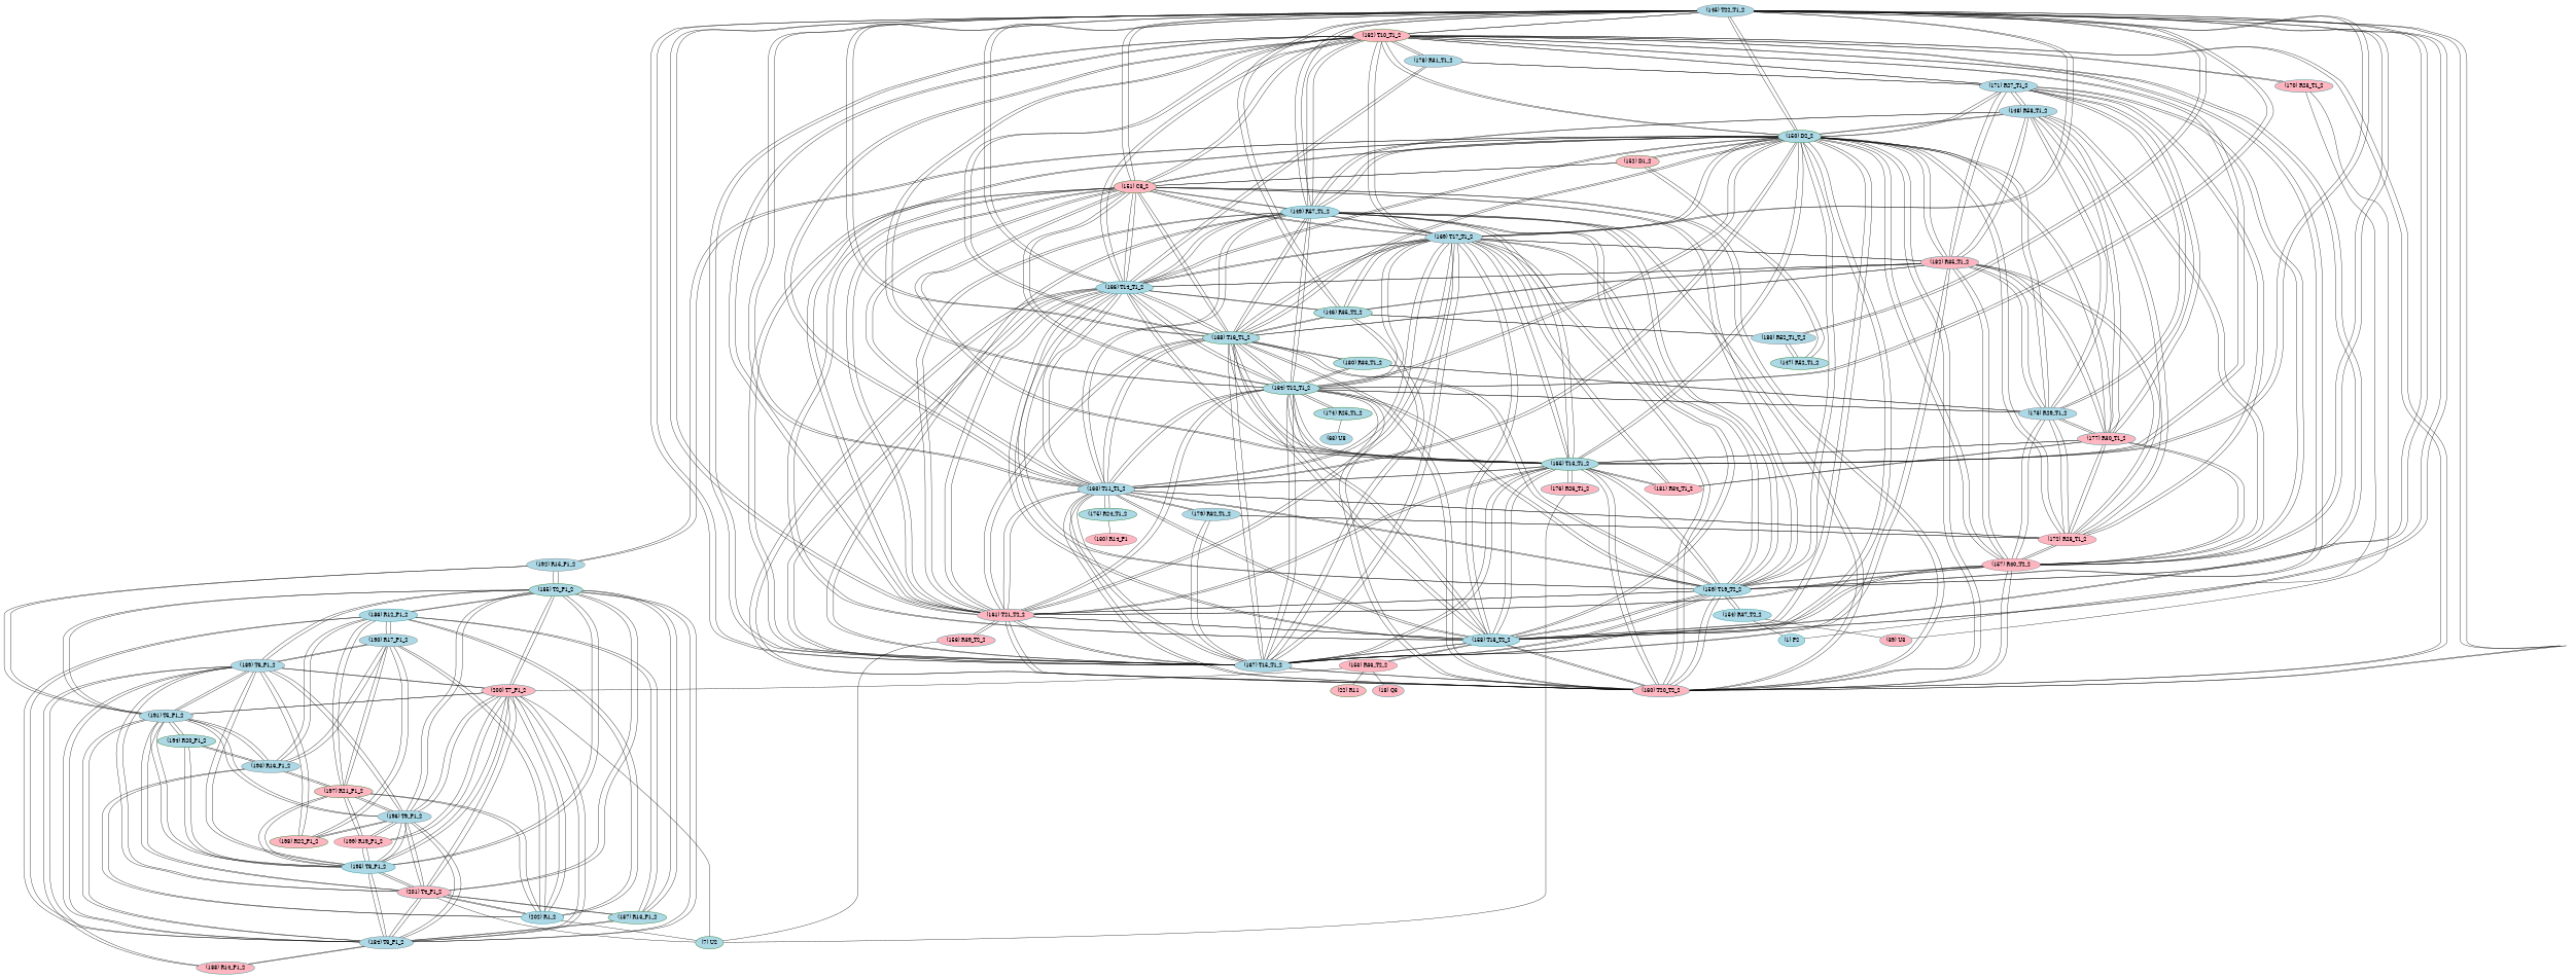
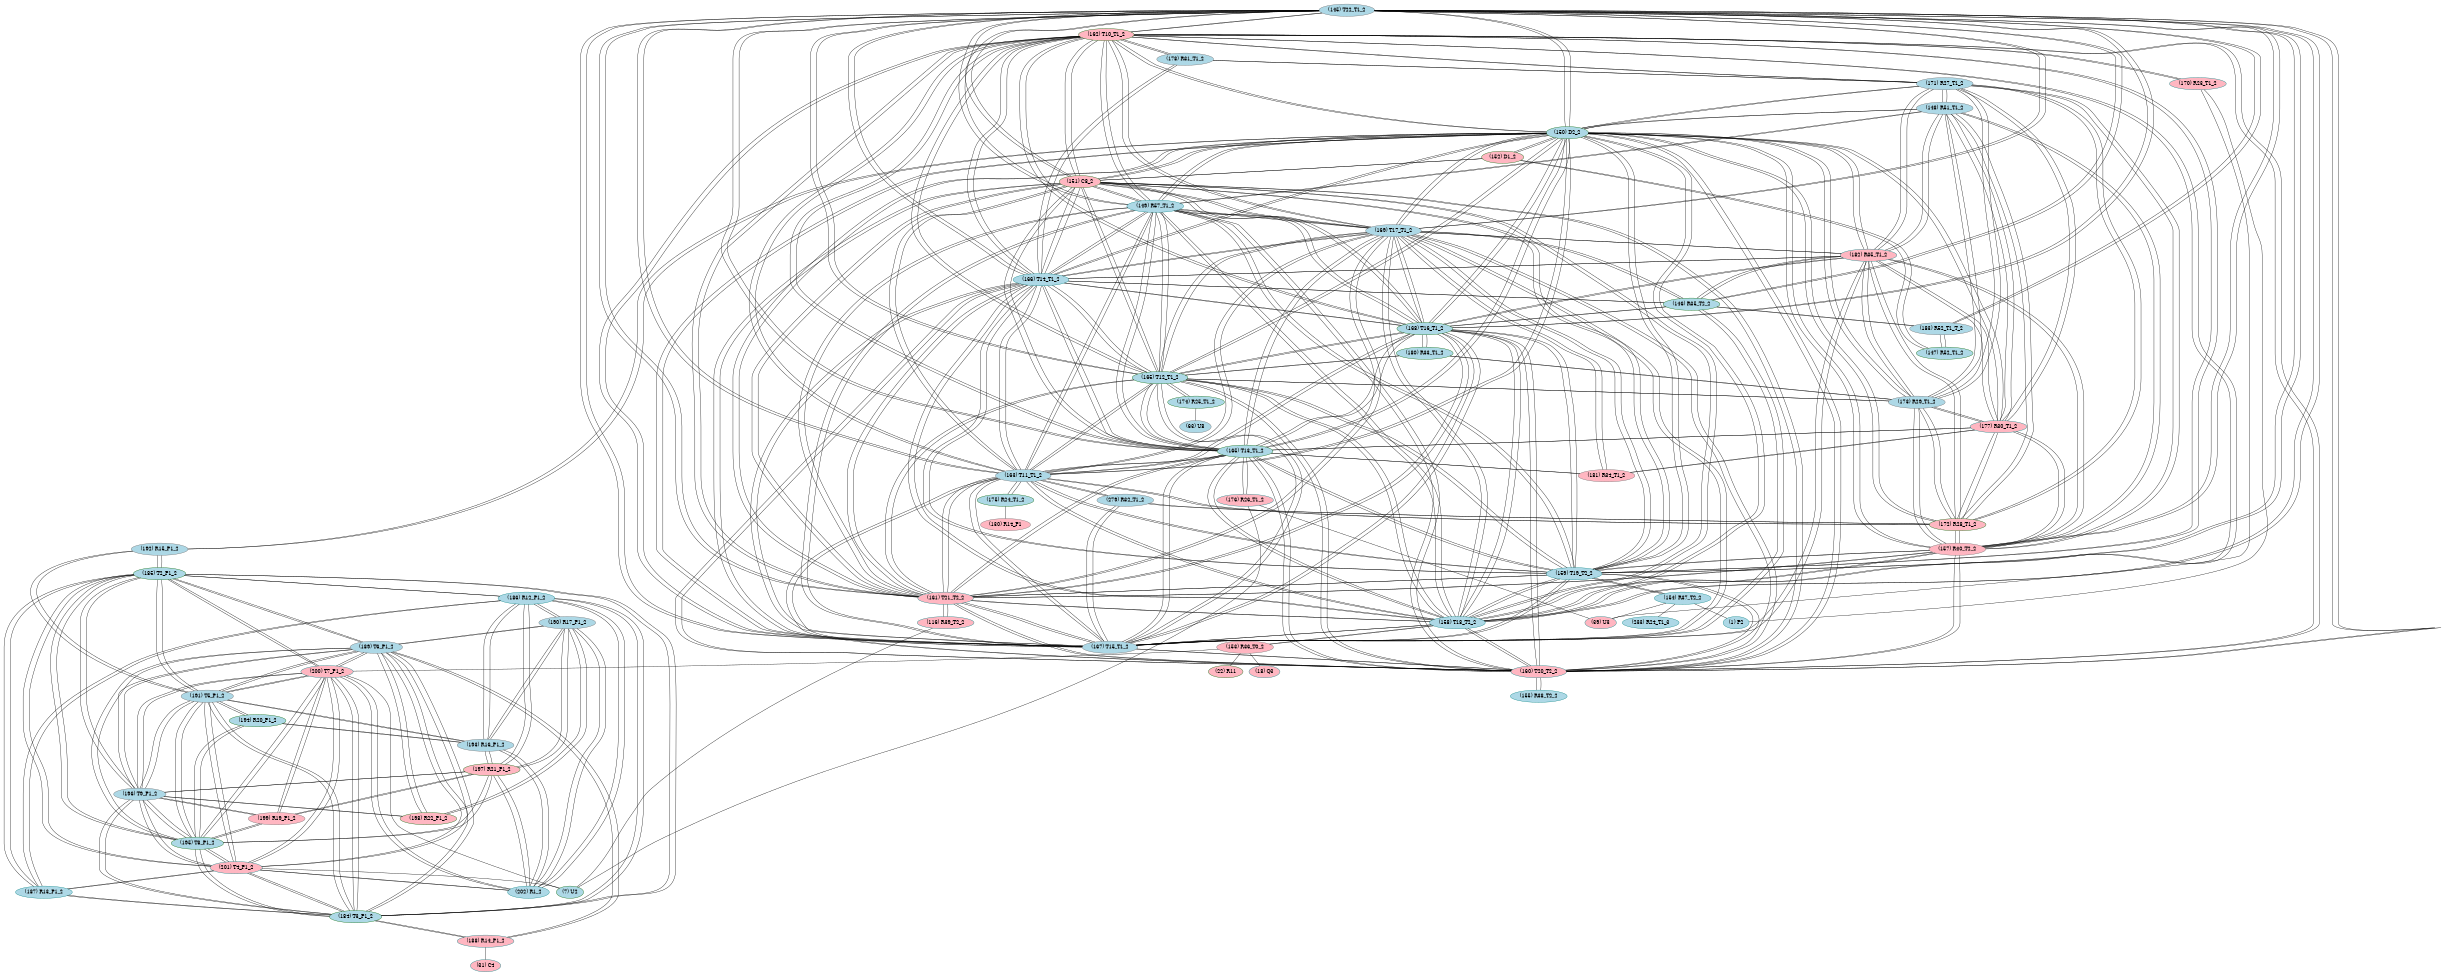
  graph {
    node [color=gray40 fillcolor=lightblue style=filled]
    n1 [label="(145) T22_T1_2"]
    n2 [color=darkgreen fillcolor=lightpink label="(162) T10_T1_2"]
    n3 [label="(163) T11_T1_2"]
-   n4 [color=darkgreen label="(164) T12_T1_2"]
+   n4 [color=darkgreen label="(165) T12_T1_2"]
    n5 [color=darkgreen label="(165) T13_T1_2"]
    n6 [color=teal fillcolor=lightpink label="(160) T20_T2_2"]
    n7 [color=teal label="(166) T14_T1_2"]
    n8 [label="(167) T15_T1_2"]
    n9 [color=teal label="(158) T18_T2_2"]
    n10 [color=teal fillcolor=lightpink label="(161) T21_T2_2"]
    n11 [color=teal label="(159) T19_T2_2"]
    n12 [color=darkgreen fillcolor=lightpink label="(151) C8_2"]
    n13 [color=darkgreen label="(168) T16_T1_2"]
    n14 [label="(169) T17_T1_2"]
    n15 [color=darkgreen label="(150) D2_2"]
    n16 [color=teal label="(149) R57_T1_2"]
    n17 [color=darkgreen label="(146) R35_T2_2"]
    n18 [label="(183) R52_T1_T_2"]
    n19 [fillcolor=lightpink label="(157) R40_T2_2"]
    n20 [label="(171) R27_T1_2"]
    n21 [color=teal fillcolor=lightpink label="(170) R23_T1_2"]
    n22 [label="(178) R31_T1_2"]
-   n23 [fillcolor=lightpink label="(172) R28_T1_2"]
+   n23 [color=darkgreen fillcolor=lightpink label="(172) R28_T1_2"]
    n24 [color=darkgreen label="(175) R24_T1_2"]
-   n25 [label="(179) R32_T1_2"]
+   n25 [label="(279) R32_T1_2"]
    n26 [label="(173) R29_T1_2"]
    n27 [color=darkgreen label="(180) R33_T1_2"]
    n28 [color=darkgreen label="(174) R25_T1_2"]
    n29 [color=teal fillcolor=lightpink label="(177) R30_T1_2"]
    n30 [fillcolor=lightpink label="(181) R34_T1_2"]
    n31 [color=teal fillcolor=lightpink label="(176) R26_T1_2"]
+   n32 [color=teal label="(155) R38_T2_2"]
    n33 [color=teal fillcolor=lightpink label="(182) R35_T1_2"]
-   n34 [fillcolor=lightpink label="(153) R36_T2_2"]
-   n35 [color=teal fillcolor=lightpink label="(156) R39_T2_2"]
+   n34 [fillcolor=lightpink label="(153) R36_T0_2"]
+   n35 [color=teal fillcolor=lightpink label="(116) R39_T2_2"]
    n36 [color=teal label="(154) R37_T2_2"]
    n37 [color=darkgreen fillcolor=lightpink label="(152) D1_2"]
-   n38 [label="(148) R58_T1_2"]
+   n38 [label="(148) R51_T1_2"]
    n39 [label="(192) R15_P1_2"]
    n40 [color=darkgreen label="(147) R52_T1_2"]
    n41 [color=teal label="(1) P2"]
    n42 [color=teal fillcolor=lightpink label="(39) U3"]
    n43 [fillcolor=lightpink label="(130) R14_P1"]
    n44 [label="(63) U8"]
    n45 [color=darkgreen label="(7) U2"]
    n46 [color=teal fillcolor=lightpink label="(18) Q3"]
    n47 [color=darkgreen fillcolor=lightpink label="(22) R11"]
    n48 [color=teal fillcolor=lightpink label="(200) T7_P1_2"]
+   n49 [color=teal label="(233) R24_T1_3"]
    n50 [label="(191) T5_P1_2"]
    n51 [color=darkgreen label="(185) T2_P1_2"]
-   n52 [label="(184) T3_P1_2"]
+   n52 [color=darkgreen label="(184) T3_P1_2"]
    n53 [color=teal fillcolor=lightpink label="(201) T4_P1_2"]
    n54 [label="(196) T9_P1_2"]
-   n55 [color=teal label="(195) T8_P1_2"]
+   n55 [color=darkgreen label="(195) T8_P1_2"]
    n56 [label="(189) T6_P1_2"]
    n57 [label="(193) R16_P1_2"]
    n58 [color=darkgreen label="(194) R20_P1_2"]
-   n59 [color=darkgreen label="(187) R13_P1_2"]
+   n59 [color=teal label="(187) R13_P1_2"]
    n60 [color=teal label="(186) R12_P1_2"]
    n61 [color=teal fillcolor=lightpink label="(188) R14_P1_2"]
    n62 [color=teal label="(202) R1_2"]
    n63 [fillcolor=lightpink label="(199) R19_P1_2"]
    n64 [color=darkgreen fillcolor=lightpink label="(197) R21_P1_2"]
    n65 [color=darkgreen fillcolor=lightpink label="(198) R22_P1_2"]
    n66 [label="(190) R17_P1_2"]
+   n67 [color=teal fillcolor=lightpink label="(31) C4"]
    n1 -- n2
    n1 -- n3
    n1 -- n4
    n1 -- n5
    n1 -- n6
    n1 -- n7
    n1 -- n8
    n1 -- n9
    n1 -- n10
    n1 -- n11
    n1 -- n12
    n1 -- n13
    n1 -- n14
    n1 -- n15
    n1 -- n16
    n1 -- n17
    n1 -- n18
    n1 -- n19
    n2 -- n1
    n2 -- n3
    n2 -- n4
    n2 -- n5
    n2 -- n6
    n2 -- n7
    n2 -- n8
    n2 -- n9
    n2 -- n10
    n2 -- n11
    n2 -- n12
    n2 -- n13
    n2 -- n14
    n2 -- n15
    n2 -- n16
    n2 -- n20
    n2 -- n21
    n2 -- n22
    n3 -- n1
    n3 -- n2
    n3 -- n4
    n3 -- n5
    n3 -- n6
    n3 -- n7
    n3 -- n8
    n3 -- n9
    n3 -- n10
    n3 -- n11
    n3 -- n12
    n3 -- n13
    n3 -- n14
    n3 -- n15
    n3 -- n16
    n3 -- n23
    n3 -- n24
    n3 -- n25
    n4 -- n1
    n4 -- n2
    n4 -- n3
    n4 -- n5
    n4 -- n6
    n4 -- n7
    n4 -- n8
    n4 -- n9
    n4 -- n10
    n4 -- n11
    n4 -- n12
    n4 -- n13
    n4 -- n14
    n4 -- n15
    n4 -- n16
    n4 -- n26
    n4 -- n27
    n4 -- n28
    n5 -- n1
    n5 -- n2
    n5 -- n3
    n5 -- n4
    n5 -- n6
    n5 -- n7
    n5 -- n8
    n5 -- n9
    n5 -- n10
    n5 -- n11
    n5 -- n12
    n5 -- n13
    n5 -- n14
    n5 -- n15
    n5 -- n16
    n5 -- n29
    n5 -- n30
    n5 -- n31
    n6 -- n1
    n6 -- n2
    n6 -- n3
    n6 -- n4
    n6 -- n5
    n6 -- n7
    n6 -- n8
    n6 -- n9
    n6 -- n10
    n6 -- n11
    n6 -- n12
    n6 -- n13
    n6 -- n14
    n6 -- n15
    n6 -- n16
    n6 -- n19
+   n6 -- n32
    n7 -- n1
    n7 -- n2
    n7 -- n3
    n7 -- n4
    n7 -- n5
    n7 -- n6
    n7 -- n8
    n7 -- n9
    n7 -- n10
    n7 -- n11
    n7 -- n12
    n7 -- n13
    n7 -- n14
    n7 -- n15
    n7 -- n16
    n7 -- n17
    n7 -- n22
    n7 -- n33
    n8 -- n1
    n8 -- n2
    n8 -- n3
    n8 -- n4
    n8 -- n5
    n8 -- n6
    n8 -- n7
    n8 -- n9
    n8 -- n10
    n8 -- n11
    n8 -- n12
    n8 -- n13
    n8 -- n14
    n8 -- n15
    n8 -- n16
    n8 -- n17
    n8 -- n25
    n8 -- n33
    n9 -- n1
    n9 -- n2
    n9 -- n3
    n9 -- n4
    n9 -- n5
    n9 -- n6
    n9 -- n7
    n9 -- n8
    n9 -- n10
    n9 -- n11
    n9 -- n12
    n9 -- n13
    n9 -- n14
    n9 -- n15
    n9 -- n16
    n9 -- n19
    n9 -- n34
    n10 -- n1
    n10 -- n2
    n10 -- n3
    n10 -- n4
    n10 -- n5
    n10 -- n6
    n10 -- n7
    n10 -- n8
    n10 -- n9
    n10 -- n11
    n10 -- n12
    n10 -- n13
    n10 -- n14
    n10 -- n15
    n10 -- n16
    n10 -- n19
    n10 -- n35
    n11 -- n1
    n11 -- n2
    n11 -- n3
    n11 -- n4
    n11 -- n5
    n11 -- n6
    n11 -- n7
    n11 -- n8
    n11 -- n9
    n11 -- n10
    n11 -- n12
    n11 -- n13
    n11 -- n14
    n11 -- n15
    n11 -- n16
    n11 -- n19
    n11 -- n36
    n12 -- n1
    n12 -- n2
    n12 -- n3
    n12 -- n4
    n12 -- n5
    n12 -- n6
    n12 -- n7
    n12 -- n8
    n12 -- n9
    n12 -- n10
    n12 -- n11
    n12 -- n13
    n12 -- n14
    n12 -- n15
    n12 -- n16
    n12 -- n37
    n13 -- n1
    n13 -- n2
    n13 -- n3
    n13 -- n4
    n13 -- n5
    n13 -- n6
    n13 -- n7
    n13 -- n8
    n13 -- n9
    n13 -- n10
    n13 -- n11
    n13 -- n12
    n13 -- n14
    n13 -- n15
    n13 -- n16
    n13 -- n17
    n13 -- n27
    n13 -- n33
    n14 -- n1
    n14 -- n2
    n14 -- n3
    n14 -- n4
    n14 -- n5
    n14 -- n6
    n14 -- n7
    n14 -- n8
    n14 -- n9
    n14 -- n10
    n14 -- n11
    n14 -- n12
    n14 -- n13
    n14 -- n15
    n14 -- n16
    n14 -- n17
    n14 -- n30
    n14 -- n33
    n15 -- n1
    n15 -- n2
    n15 -- n3
    n15 -- n4
    n15 -- n5
    n15 -- n6
    n15 -- n7
    n15 -- n8
    n15 -- n9
    n15 -- n10
    n15 -- n11
    n15 -- n12
    n15 -- n13
    n15 -- n14
    n15 -- n16
    n15 -- n19
    n15 -- n20
    n15 -- n23
    n15 -- n26
    n15 -- n29
    n15 -- n33
    n15 -- n37
    n15 -- n38
    n15 -- n39
    n16 -- n1
    n16 -- n2
    n16 -- n3
    n16 -- n4
    n16 -- n5
    n16 -- n6
    n16 -- n7
    n16 -- n8
    n16 -- n9
    n16 -- n10
    n16 -- n11
    n16 -- n12
    n16 -- n13
    n16 -- n14
    n16 -- n15
    n16 -- n38
    n17 -- n1
    n17 -- n7
    n17 -- n8
    n17 -- n13
    n17 -- n14
    n17 -- n18
    n17 -- n33
    n18 -- n1
    n18 -- n17
    n18 -- n40
    n19 -- n1
    n19 -- n6
    n19 -- n9
    n19 -- n10
    n19 -- n11
    n19 -- n15
    n19 -- n20
    n19 -- n23
    n19 -- n26
    n19 -- n29
    n19 -- n33
    n19 -- n38
    n20 -- n2
    n20 -- n15
    n20 -- n19
    n20 -- n22
    n20 -- n23
    n20 -- n26
    n20 -- n29
    n20 -- n33
    n20 -- n38
    n21 -- n2
    n21 -- n41
    n21 -- n42
    n22 -- n2
    n22 -- n7
    n22 -- n20
    n23 -- n3
    n23 -- n15
    n23 -- n19
    n23 -- n20
    n23 -- n25
    n23 -- n26
    n23 -- n29
    n23 -- n33
    n23 -- n38
    n24 -- n3
    n24 -- n43
    n25 -- n3
    n25 -- n8
    n25 -- n23
    n26 -- n4
    n26 -- n15
    n26 -- n19
    n26 -- n20
    n26 -- n23
    n26 -- n27
    n26 -- n29
    n26 -- n33
    n26 -- n38
    n27 -- n4
    n27 -- n13
    n27 -- n26
    n28 -- n4
    n28 -- n44
    n29 -- n5
    n29 -- n15
    n29 -- n19
    n29 -- n20
    n29 -- n23
    n29 -- n26
    n29 -- n30
    n29 -- n33
    n29 -- n38
    n30 -- n5
    n30 -- n14
    n30 -- n29
    n31 -- n5
+   n31 -- n42
    n31 -- n45
+   n32 -- n6
    n33 -- n7
    n33 -- n8
    n33 -- n13
    n33 -- n14
    n33 -- n15
    n33 -- n17
    n33 -- n19
    n33 -- n20
    n33 -- n23
    n33 -- n26
    n33 -- n29
    n33 -- n38
    n34 -- n9
    n34 -- n46
    n34 -- n47
    n34 -- n48
    n35 -- n10
    n35 -- n45
    n36 -- n11
    n36 -- n41
    n36 -- n42
+   n36 -- n49
    n37 -- n12
    n37 -- n15
    n37 -- n40
    n38 -- n15
    n38 -- n16
    n38 -- n19
    n38 -- n20
    n38 -- n23
    n38 -- n26
    n38 -- n29
    n38 -- n33
    n39 -- n15
    n39 -- n50
    n39 -- n51
    n40 -- n18
    n40 -- n37
    n48 -- n45
    n48 -- n50
    n48 -- n51
    n48 -- n52
    n48 -- n53
    n48 -- n54
    n48 -- n55
    n48 -- n56
    n48 -- n62
    n48 -- n63
    n50 -- n39
    n50 -- n48
    n50 -- n51
    n50 -- n52
    n50 -- n53
    n50 -- n54
    n50 -- n55
    n50 -- n56
    n50 -- n57
    n50 -- n58
    n51 -- n39
    n51 -- n48
    n51 -- n50
    n51 -- n52
    n51 -- n53
    n51 -- n54
    n51 -- n55
    n51 -- n56
    n51 -- n59
    n51 -- n60
    n52 -- n48
    n52 -- n50
    n52 -- n51
    n52 -- n53
    n52 -- n54
    n52 -- n55
    n52 -- n56
    n52 -- n59
    n52 -- n60
    n52 -- n61
    n53 -- n45
    n53 -- n48
    n53 -- n50
    n53 -- n51
    n53 -- n52
    n53 -- n54
    n53 -- n55
    n53 -- n56
    n53 -- n59
    n53 -- n62
    n54 -- n48
    n54 -- n50
    n54 -- n51
    n54 -- n52
    n54 -- n53
    n54 -- n55
    n54 -- n56
    n54 -- n63
    n54 -- n64
    n54 -- n65
    n55 -- n48
    n55 -- n50
    n55 -- n51
    n55 -- n52
    n55 -- n53
    n55 -- n54
    n55 -- n56
    n55 -- n58
    n55 -- n63
    n55 -- n64
    n56 -- n48
    n56 -- n50
    n56 -- n51
    n56 -- n52
    n56 -- n53
    n56 -- n54
    n56 -- n55
    n56 -- n61
    n56 -- n65
    n56 -- n66
    n57 -- n50
    n57 -- n58
    n57 -- n60
    n57 -- n62
    n57 -- n64
    n57 -- n66
    n58 -- n50
    n58 -- n55
    n58 -- n57
    n59 -- n51
    n59 -- n52
    n59 -- n53
    n59 -- n60
    n60 -- n51
    n60 -- n52
    n60 -- n57
    n60 -- n59
    n60 -- n62
    n60 -- n64
    n60 -- n66
    n61 -- n52
    n61 -- n56
-   n62 -- n45
+   n61 -- n67
    n62 -- n48
    n62 -- n53
    n62 -- n57
    n62 -- n60
    n62 -- n64
    n62 -- n66
    n63 -- n48
    n63 -- n54
    n63 -- n55
    n63 -- n64
    n64 -- n54
    n64 -- n55
    n64 -- n57
    n64 -- n60
    n64 -- n62
    n64 -- n63
    n64 -- n66
    n65 -- n54
    n65 -- n56
    n65 -- n66
    n66 -- n56
    n66 -- n57
    n66 -- n60
    n66 -- n62
    n66 -- n64
    n66 -- n65
  }
